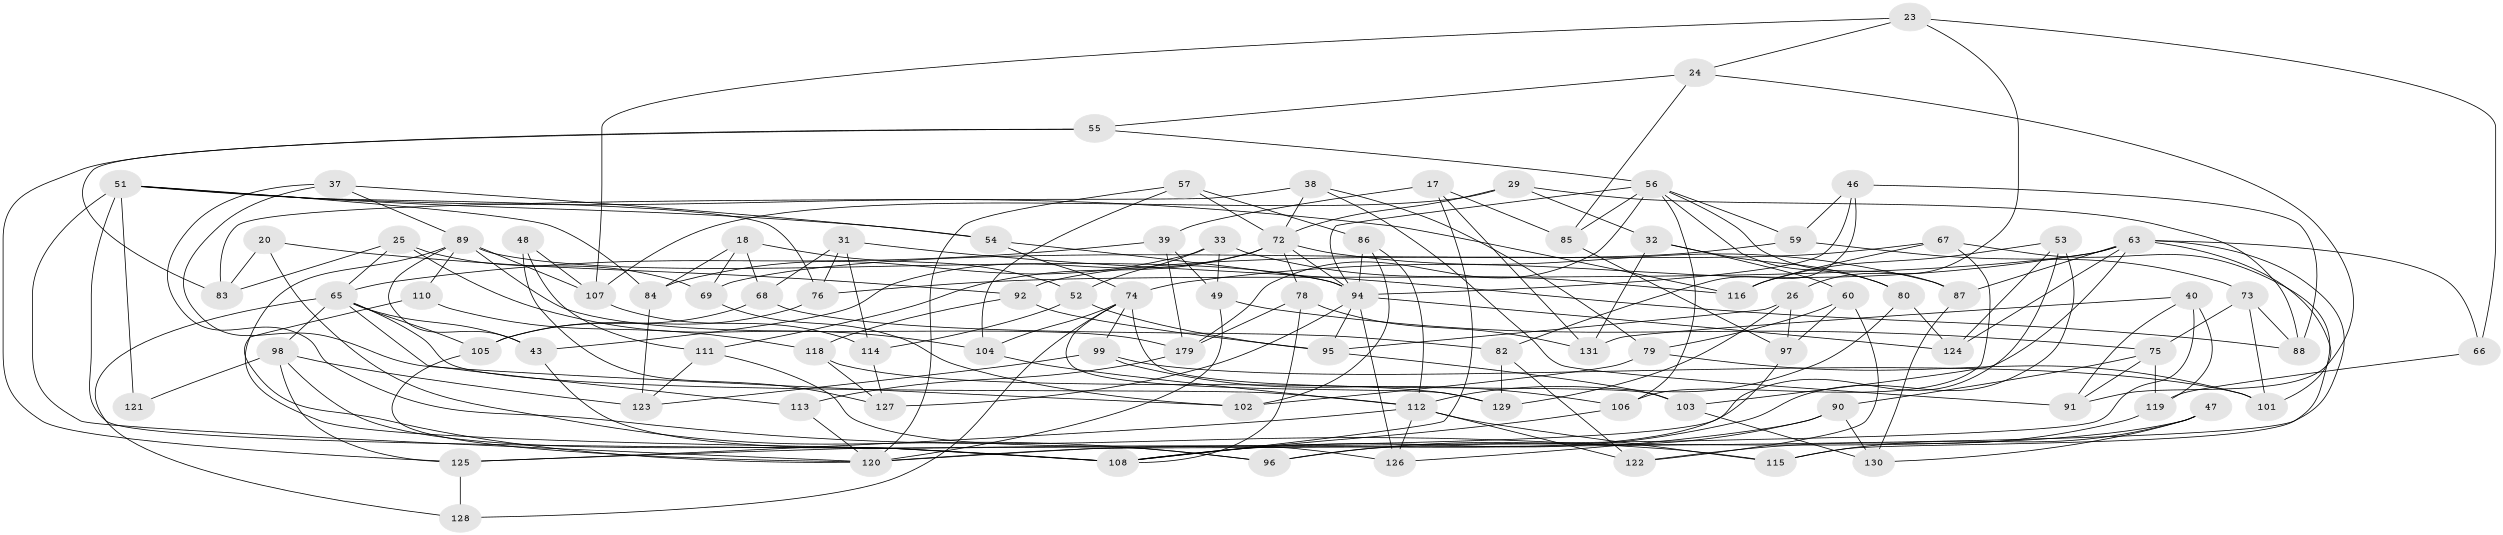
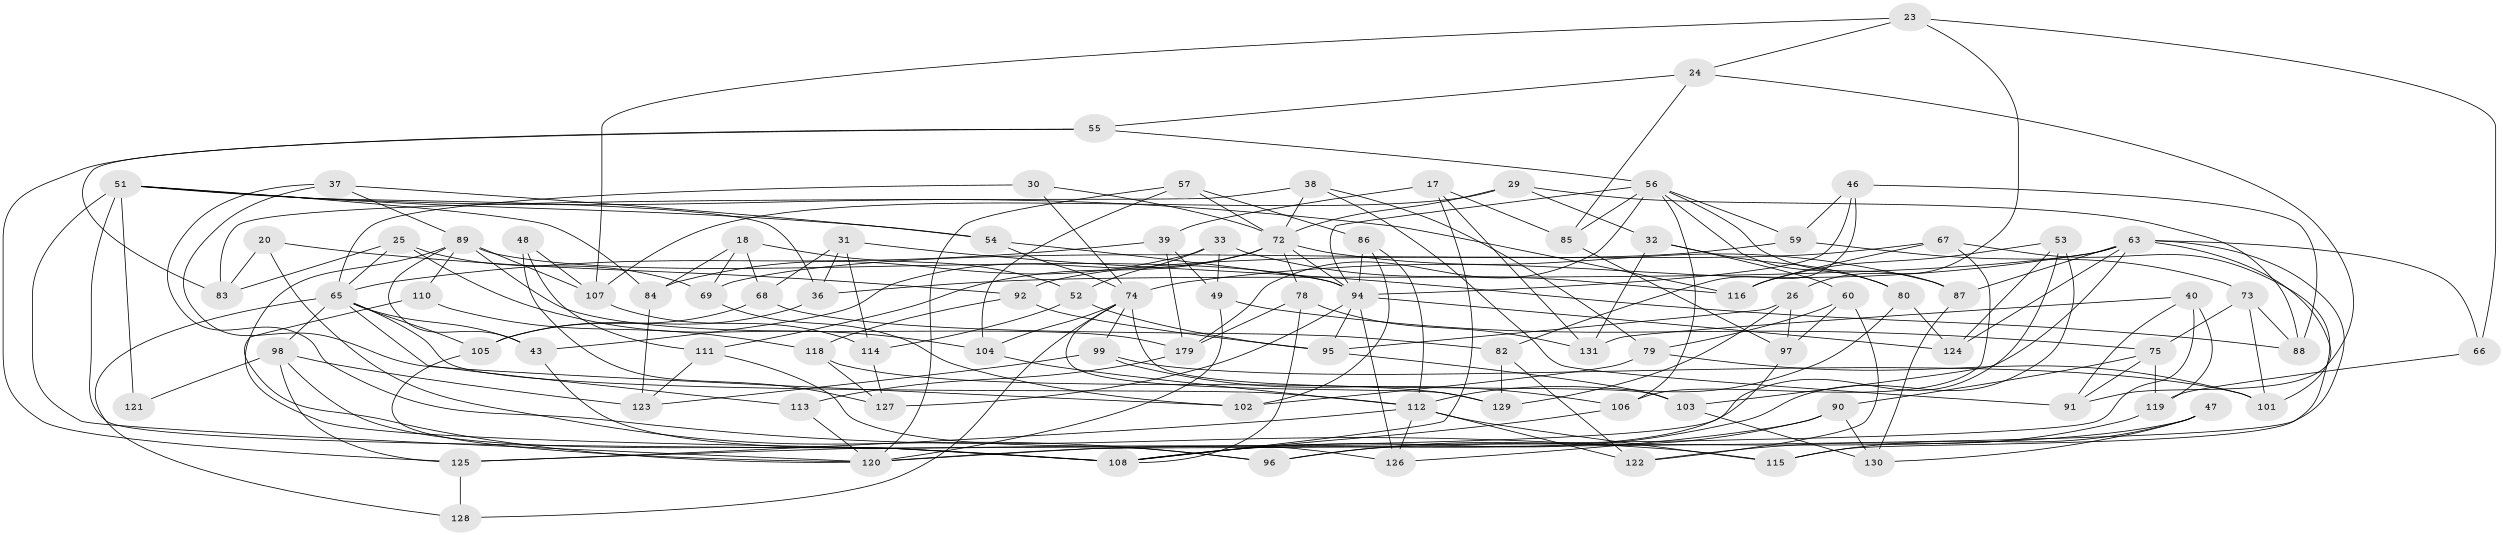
  graph {
    fontname="Courier Prime"
    node [color=gray90 fontname="Courier Prime" style=filled]
    edge [fontname="Courier Prime"]
    17
    39
    85
    108 [super="+15+100"]
    131
    65 [super="+4+21+34"]
    49
    n8 [label=179 super="+10"]
    97
    18
    52
    68
    69
    84
    95 [super="+70"]
    114
    82
    105
    102
    123
    20
    83
    92
    96 [super="+22"]
    118
    23
    24
    26
    66
    107 [super="+35"]
    55
    91
    129
    119
    125 [super="+117"]
    56 [super="+3+44"]
    n37 [label=43 super="+71"]
    98 [super="+43"]
    112 [super="+9+50"]
    113
    128
    25
    104
    103
    29
    32
    72 [super="+6+62"]
    88
    60
    80
    94 [super="+41+81"]
    111
    87
    78
+   30
    74 [super="+16+45"]
    48
    127
    99
    31
-   76
+   76 [label=36]
    79
    122 [super="+64"]
    124
    33
    116
    75 [super="+58"]
    120 [super="+12+19"]
    37
    54
    89 [super="+77+28"]
    115
    110
    38
    101
    40
    46
    59
    73
    126
    47
    130
    90
    51 [super="+1+42+36"]
    121
    53
    106
    57
    86
    63 [super="+13+14"]
    67
    17 -- 39
    17 -- 85
    17 -- 108
    17 -- 131
    39 -- 65
    39 -- 49
    39 -- n8
    85 -- 97
    65 -- 105
    65 -- n37 [weight=2]
    65 -- 98
    65 -- 112
    65 -- 113
    65 -- 128
    49 -- 75
    49 -- 120
    n8 -- 113 [weight=2]
    97 -- 108
    18 -- 52
    18 -- 68
    18 -- 69
    18 -- 84
    52 -- 95
    52 -- 114
    68 -- 82
    68 -- 105
    69 -- 102
    84 -- 123
    95 -- 103
    114 -- 127
    82 -- 129
    82 -- 122
    105 -- 120
    20 -- 83
    20 -- 92
    20 -- 96 [weight=2]
    92 -- 95
    92 -- 118
    118 -- 129
    118 -- 127
    23 -- 24
    23 -- 26
    23 -- 66
    23 -- 107
    24 -- 85
    24 -- 55
    24 -- 91
    26 -- 97
    26 -- 95
    26 -- 129
    66 -- 119 [weight=2]
    107 -- 114
    55 -- 83
    55 -- 125
    55 -- 56
    119 -- 122
    125 -- 128 [weight=2]
    56 -- 85
    56 -- n8
    56 -- 80
    56 -- 94
    56 -- 87
    56 -- 59
    56 -- 106
    n37 -- 96
    98 -- 108
    98 -- 123
    98 -- 125
    98 -- 121 [weight=2]
    112 -- 125
    112 -- 122
    112 -- 115
    112 -- 126
    113 -- 120
    25 -- 65
    25 -- 69
    25 -- 83
    25 -- 104
    104 -- 112
    103 -- 130
    29 -- 107
    29 -- 32
    29 -- 72
    29 -- 88
    32 -- 131
    32 -- 60
    32 -- 80
    72 -- n37 [weight=2]
    72 -- 94 [weight=3]
    72 -- 111
    72 -- 87
    72 -- 78
    60 -- 97
    60 -- 79
    60 -- 122
    80 -- 112
    80 -- 124
    94 -- 95 [weight=2]
    94 -- 127
    94 -- 124
    94 -- 126
    111 -- 123
    111 -- 126
    87 -- 130
    78 -- 108
    78 -- 131
    78 -- n8
+   30 -- 65
+   30 -- 72
+   30 -- 74
    74 -- 129
    74 -- 128
    74 -- 104
    74 -- 103
    74 -- 99
    48 -- 107
    48 -- 111
    48 -- 127
    99 -- 123
    99 -- 101
    99 -- 106
    31 -- 68
    31 -- 114
    31 -- 88
    31 -- 76
    76 -- 105
    79 -- 102
    79 -- 101
    33 -- 49
    33 -- 52
    33 -- 84
    33 -- 116
    75 -- 91
    75 -- 119 [weight=2]
    75 -- 90
    37 -- 102
    37 -- 54
    37 -- 89
    37 -- 115
    54 -- 94
    54 -- 74
    89 -- 108
    89 -- n8
    89 -- 107 [weight=2]
    89 -- n37
    89 -- 94 [weight=2]
    89 -- 110 [weight=2]
    110 -- 118
    110 -- 120
    38 -- 83
    38 -- 91
    38 -- 72
    38 -- 79
    40 -- 131
    40 -- 91
    40 -- 119
    40 -- 125
    46 -- 82
    46 -- 88
    46 -- 94
    46 -- 59
    59 -- 69
    59 -- 73
    73 -- 88
    73 -- 75
    73 -- 101
    47 -- 96 [weight=2]
    47 -- 115
    47 -- 130
    90 -- 96
    90 -- 126
    90 -- 130
    51 -- 108 [weight=3]
    51 -- 84
    51 -- 76
    51 -- 116
    51 -- 120
    51 -- 54
    51 -- 121 [weight=2]
    53 -- 108
    53 -- 124
    53 -- 116
    53 -- 120
    106 -- 108
    57 -- 104
    57 -- 72
    57 -- 120
    57 -- 86
    86 -- 102
    86 -- 112
    86 -- 94
    63 -- 66
    63 -- 103
    63 -- 87
    63 -- 74
    63 -- 76
    63 -- 124
    63 -- 120
    63 -- 101
    67 -- 92
    67 -- 116
    67 -- 115
    67 -- 106
  }
